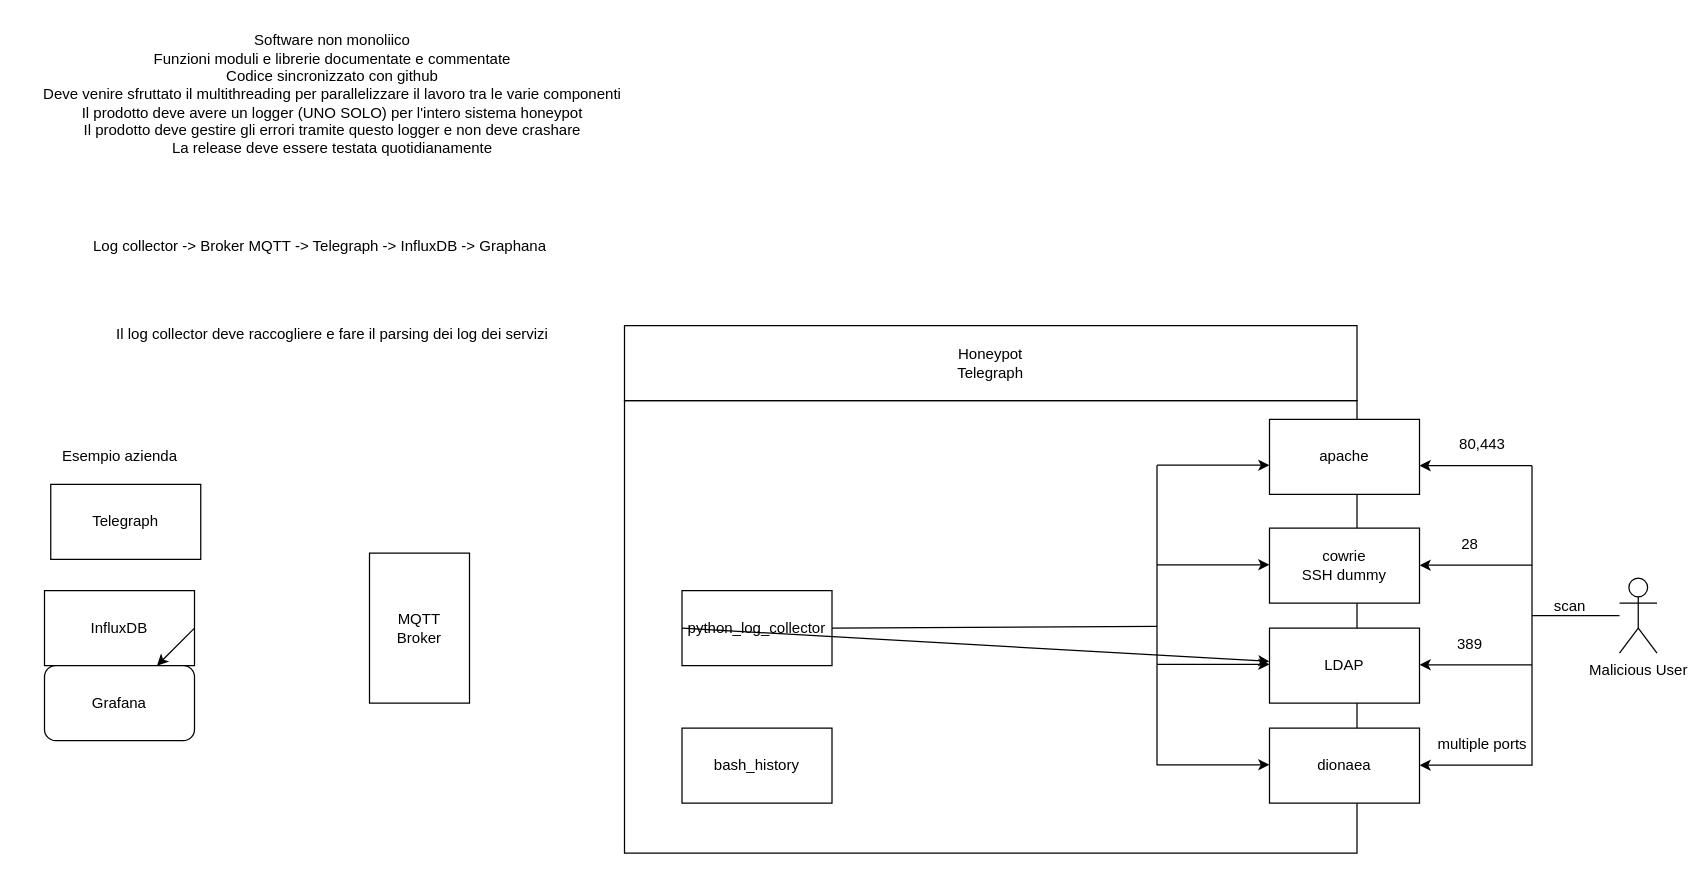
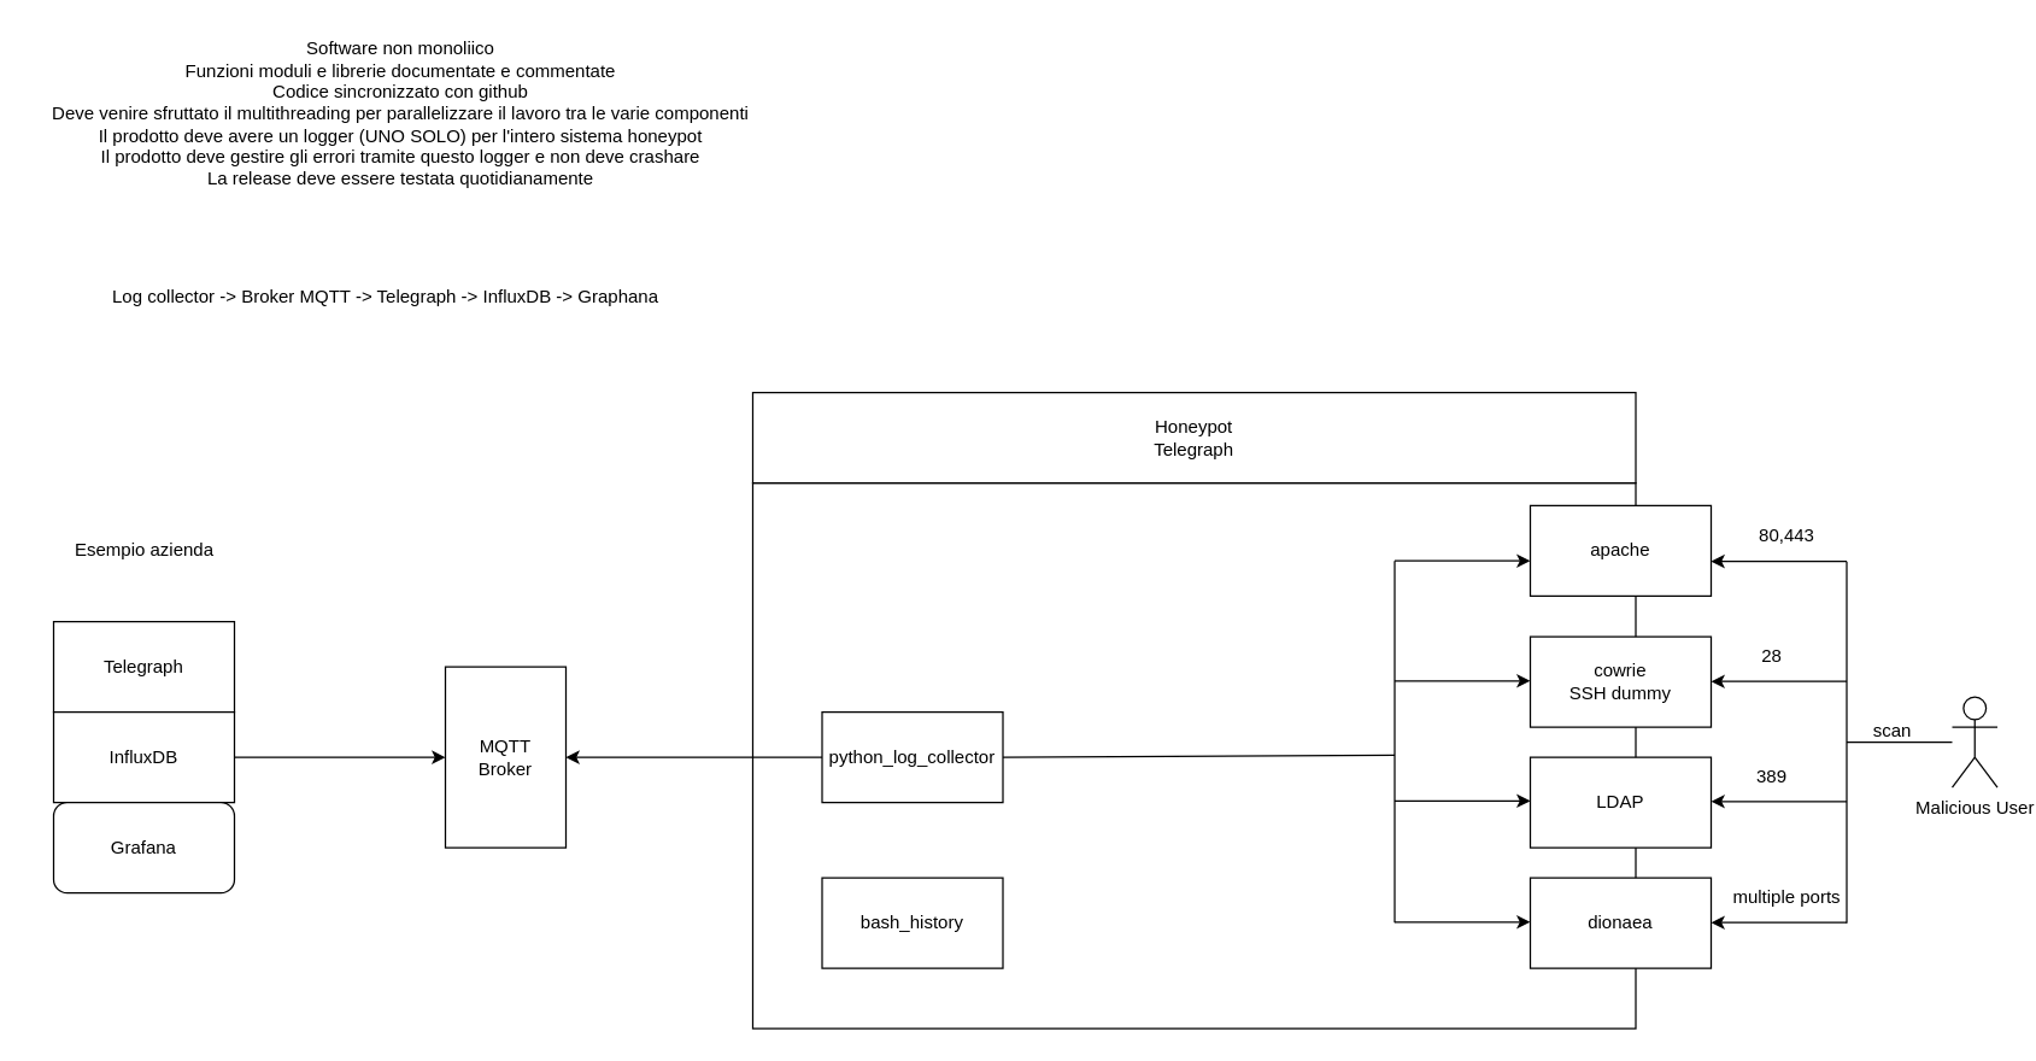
  <mxCell id="0" />
  <mxCell id="1" parent="0" />
  <mxCell id="2" value="" style="rounded=0;whiteSpace=wrap;html=1;" parent="1" vertex="1"><mxGeometry x="499" y="320" width="586" height="362" as="geometry" /></mxCell>
  <mxCell id="3" value="Software non monoliico&lt;div&gt;Funzioni moduli e librerie documentate e commentate&lt;/div&gt;&lt;div&gt;Codice sincronizzato con github&lt;/div&gt;&lt;div&gt;Deve venire sfruttato il multithreading per parallelizzare il lavoro tra le varie componenti&lt;/div&gt;&lt;div&gt;Il prodotto deve avere un logger (UNO SOLO) per l'intero sistema honeypot&lt;/div&gt;&lt;div&gt;Il prodotto deve gestire gli errori tramite questo logger e non deve crashare&lt;/div&gt;&lt;div&gt;La release deve essere testata quotidianamente&lt;/div&gt;" style="text;html=1;align=center;verticalAlign=middle;resizable=0;points=[];autosize=1;strokeColor=none;fillColor=none;" parent="1" vertex="1"><mxGeometry x="20" y="20" width="490" height="110" as="geometry" /></mxCell>
  <mxCell id="4" value="Log collector -&amp;gt; Broker MQTT -&amp;gt; Telegraph -&amp;gt; InfluxDB -&amp;gt; Graphana" style="text;html=1;align=center;verticalAlign=middle;resizable=0;points=[];autosize=1;strokeColor=none;fillColor=none;" parent="1" vertex="1"><mxGeometry x="60" y="182" width="390" height="30" as="geometry" /></mxCell>
- <mxCell id="5" value="Il log collector deve raccogliere e fare il parsing dei log dei servizi" style="text;html=1;align=center;verticalAlign=middle;resizable=0;points=[];autosize=1;strokeColor=none;fillColor=none;" parent="1" vertex="1"><mxGeometry x="80" y="252" width="370" height="30" as="geometry" /></mxCell>
  <mxCell id="6" value="Esempio azienda" style="text;html=1;align=center;verticalAlign=middle;resizable=0;points=[];autosize=1;strokeColor=none;fillColor=none;" parent="1" vertex="1"><mxGeometry x="35" y="350" width="120" height="30" as="geometry" /></mxCell>
- <mxCell id="7" value="Telegraph" style="rounded=0;whiteSpace=wrap;html=1;" parent="1" vertex="1"><mxGeometry x="40" y="387" width="120" height="60" as="geometry" /></mxCell>
+ <mxCell id="7" value="Telegraph" style="rounded=0;whiteSpace=wrap;html=1;" parent="1" vertex="1"><mxGeometry x="35" y="412" width="120" height="60" as="geometry" /></mxCell>
  <mxCell id="8" value="InfluxDB" style="rounded=0;whiteSpace=wrap;html=1;" parent="1" vertex="1"><mxGeometry x="35" y="472" width="120" height="60" as="geometry" /></mxCell>
  <mxCell id="9" value="Grafana" style="whiteSpace=wrap;html=1;rounded=1;" parent="1" vertex="1"><mxGeometry x="35" y="532" width="120" height="60" as="geometry" /></mxCell>
  <mxCell id="10" value="MQTT&lt;div&gt;Broker&lt;/div&gt;" style="rounded=0;whiteSpace=wrap;html=1;" parent="1" vertex="1"><mxGeometry x="295" y="442" width="80" height="120" as="geometry" /></mxCell>
  <mxCell id="11" value="python_log_collector" style="rounded=0;whiteSpace=wrap;html=1;" parent="1" vertex="1"><mxGeometry x="545" y="472" width="120" height="60" as="geometry" /></mxCell>
  <mxCell id="12" value="bash_history" style="rounded=0;whiteSpace=wrap;html=1;" parent="1" vertex="1"><mxGeometry x="545" y="582" width="120" height="60" as="geometry" /></mxCell>
  <mxCell id="13" value="Honeypot&lt;div&gt;Telegraph&lt;/div&gt;" style="rounded=0;whiteSpace=wrap;html=1;" parent="1" vertex="1"><mxGeometry x="499" y="260" width="586" height="60" as="geometry" /></mxCell>
  <mxCell id="14" value="Malicious User" style="shape=umlActor;verticalLabelPosition=bottom;verticalAlign=top;html=1;outlineConnect=0;" parent="1" vertex="1"><mxGeometry x="1295" y="462" width="30" height="60" as="geometry" /></mxCell>
- <mxCell id="15" value="" style="endArrow=classic;html=1;rounded=0;exitX=1;exitY=0.5;exitDx=0;exitDy=0;" parent="1" source="8" target="9" edge="1"><mxGeometry width="50" height="50" relative="1" as="geometry"><mxPoint x="155" y="507" as="sourcePoint" /><mxPoint x="205" y="457" as="targetPoint" /></mxGeometry></mxCell>
- <mxCell id="16" value="" style="endArrow=classic;html=1;rounded=0;exitX=0;exitY=0.5;exitDx=0;exitDy=0;" parent="1" source="11" target="19" edge="1"><mxGeometry width="50" height="50" relative="1" as="geometry"><mxPoint x="475" y="452" as="sourcePoint" /><mxPoint x="525" y="402" as="targetPoint" /></mxGeometry></mxCell>
+ <mxCell id="15" value="" style="endArrow=classic;html=1;rounded=0;entryX=0;entryY=0.5;entryDx=0;entryDy=0;exitX=1;exitY=0.5;exitDx=0;exitDy=0;" parent="1" source="8" target="10" edge="1"><mxGeometry width="50" height="50" relative="1" as="geometry"><mxPoint x="155" y="507" as="sourcePoint" /><mxPoint x="205" y="457" as="targetPoint" /></mxGeometry></mxCell>
+ <mxCell id="16" value="" style="endArrow=classic;html=1;rounded=0;exitX=0;exitY=0.5;exitDx=0;exitDy=0;entryX=1;entryY=0.5;entryDx=0;entryDy=0;" parent="1" source="11" target="10" edge="1"><mxGeometry width="50" height="50" relative="1" as="geometry"><mxPoint x="475" y="452" as="sourcePoint" /><mxPoint x="525" y="402" as="targetPoint" /></mxGeometry></mxCell>
  <mxCell id="17" value="apache" style="rounded=0;whiteSpace=wrap;html=1;" parent="1" vertex="1"><mxGeometry x="1015" y="335" width="120" height="60" as="geometry" /></mxCell>
  <mxCell id="18" value="cowrie&lt;div&gt;SSH dummy&lt;/div&gt;" style="rounded=0;whiteSpace=wrap;html=1;" parent="1" vertex="1"><mxGeometry x="1015" y="422" width="120" height="60" as="geometry" /></mxCell>
  <mxCell id="19" value="LDAP" style="rounded=0;whiteSpace=wrap;html=1;" parent="1" vertex="1"><mxGeometry x="1015" y="502" width="120" height="60" as="geometry" /></mxCell>
  <mxCell id="20" value="dionaea" style="rounded=0;whiteSpace=wrap;html=1;" parent="1" vertex="1"><mxGeometry x="1015" y="582" width="120" height="60" as="geometry" /></mxCell>
  <mxCell id="21" value="" style="endArrow=none;html=1;rounded=0;" parent="1" edge="1"><mxGeometry width="50" height="50" relative="1" as="geometry"><mxPoint x="1225" y="492" as="sourcePoint" /><mxPoint x="1295" y="492" as="targetPoint" /></mxGeometry></mxCell>
  <mxCell id="22" value="" style="endArrow=none;html=1;rounded=0;" parent="1" edge="1"><mxGeometry width="50" height="50" relative="1" as="geometry"><mxPoint x="1225" y="612" as="sourcePoint" /><mxPoint x="1225" y="372" as="targetPoint" /></mxGeometry></mxCell>
  <mxCell id="23" value="" style="endArrow=classic;html=1;rounded=0;entryX=1;entryY=0.5;entryDx=0;entryDy=0;" parent="1" edge="1"><mxGeometry width="50" height="50" relative="1" as="geometry"><mxPoint x="1225" y="372" as="sourcePoint" /><mxPoint x="1135" y="372" as="targetPoint" /></mxGeometry></mxCell>
  <mxCell id="24" value="" style="endArrow=classic;html=1;rounded=0;entryX=1;entryY=0.5;entryDx=0;entryDy=0;" parent="1" edge="1"><mxGeometry width="50" height="50" relative="1" as="geometry"><mxPoint x="1225" y="451.66" as="sourcePoint" /><mxPoint x="1135" y="451.66" as="targetPoint" /></mxGeometry></mxCell>
  <mxCell id="25" value="" style="endArrow=classic;html=1;rounded=0;entryX=1;entryY=0.5;entryDx=0;entryDy=0;" parent="1" edge="1"><mxGeometry width="50" height="50" relative="1" as="geometry"><mxPoint x="1225" y="531.31" as="sourcePoint" /><mxPoint x="1135" y="531.31" as="targetPoint" /></mxGeometry></mxCell>
  <mxCell id="26" value="" style="endArrow=classic;html=1;rounded=0;entryX=1;entryY=0.5;entryDx=0;entryDy=0;" parent="1" edge="1"><mxGeometry width="50" height="50" relative="1" as="geometry"><mxPoint x="1225" y="611.66" as="sourcePoint" /><mxPoint x="1135" y="611.66" as="targetPoint" /></mxGeometry></mxCell>
  <mxCell id="27" value="" style="endArrow=none;html=1;rounded=0;" parent="1" edge="1"><mxGeometry width="50" height="50" relative="1" as="geometry"><mxPoint x="925" y="611.67" as="sourcePoint" /><mxPoint x="925" y="371.67" as="targetPoint" /></mxGeometry></mxCell>
  <mxCell id="28" value="" style="endArrow=classic;html=1;rounded=0;entryX=1;entryY=0.5;entryDx=0;entryDy=0;" parent="1" edge="1"><mxGeometry width="50" height="50" relative="1" as="geometry"><mxPoint x="925" y="371.67" as="sourcePoint" /><mxPoint x="1015" y="371.67" as="targetPoint" /></mxGeometry></mxCell>
  <mxCell id="29" value="" style="endArrow=classic;html=1;rounded=0;entryX=1;entryY=0.5;entryDx=0;entryDy=0;" parent="1" edge="1"><mxGeometry width="50" height="50" relative="1" as="geometry"><mxPoint x="925" y="451.33" as="sourcePoint" /><mxPoint x="1015" y="451.33" as="targetPoint" /></mxGeometry></mxCell>
  <mxCell id="30" value="" style="endArrow=classic;html=1;rounded=0;entryX=1;entryY=0.5;entryDx=0;entryDy=0;" parent="1" edge="1"><mxGeometry width="50" height="50" relative="1" as="geometry"><mxPoint x="925" y="530.98" as="sourcePoint" /><mxPoint x="1015" y="530.98" as="targetPoint" /></mxGeometry></mxCell>
  <mxCell id="31" value="" style="endArrow=classic;html=1;rounded=0;entryX=1;entryY=0.5;entryDx=0;entryDy=0;" parent="1" edge="1"><mxGeometry width="50" height="50" relative="1" as="geometry"><mxPoint x="925" y="611.33" as="sourcePoint" /><mxPoint x="1015" y="611.33" as="targetPoint" /></mxGeometry></mxCell>
  <mxCell id="32" value="" style="endArrow=none;html=1;rounded=0;exitX=1;exitY=0.5;exitDx=0;exitDy=0;" parent="1" source="11" edge="1"><mxGeometry width="50" height="50" relative="1" as="geometry"><mxPoint x="855" y="500.5" as="sourcePoint" /><mxPoint x="925" y="500.5" as="targetPoint" /></mxGeometry></mxCell>
  <mxCell id="33" value="multiple ports" style="text;html=1;align=center;verticalAlign=middle;resizable=0;points=[];autosize=1;strokeColor=none;fillColor=none;" parent="1" vertex="1"><mxGeometry x="1140" y="580" width="90" height="30" as="geometry" /></mxCell>
  <mxCell id="34" value="389" style="text;html=1;align=center;verticalAlign=middle;resizable=0;points=[];autosize=1;strokeColor=none;fillColor=none;" parent="1" vertex="1"><mxGeometry x="1155" y="500" width="40" height="30" as="geometry" /></mxCell>
  <mxCell id="35" value="28" style="text;html=1;align=center;verticalAlign=middle;resizable=0;points=[];autosize=1;strokeColor=none;fillColor=none;" parent="1" vertex="1"><mxGeometry x="1155" y="420" width="40" height="30" as="geometry" /></mxCell>
  <mxCell id="36" value="80,443" style="text;html=1;align=center;verticalAlign=middle;resizable=0;points=[];autosize=1;strokeColor=none;fillColor=none;" parent="1" vertex="1"><mxGeometry x="1155" y="340" width="60" height="30" as="geometry" /></mxCell>
  <mxCell id="37" value="scan" style="text;html=1;align=center;verticalAlign=middle;resizable=0;points=[];autosize=1;strokeColor=none;fillColor=none;" vertex="1" parent="1"><mxGeometry x="1230" y="470" width="50" height="30" as="geometry" /></mxCell>
